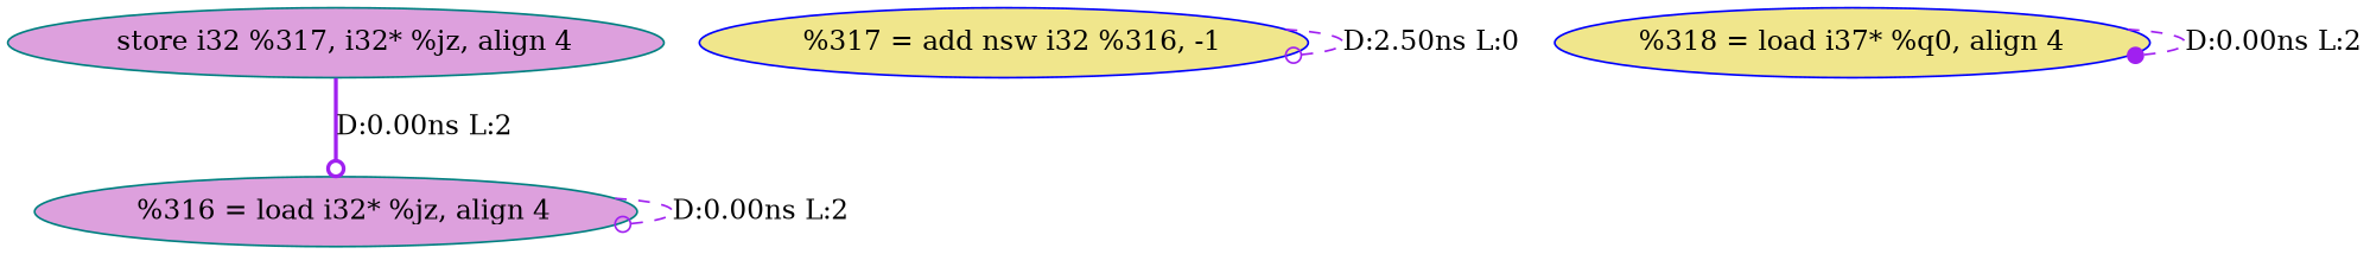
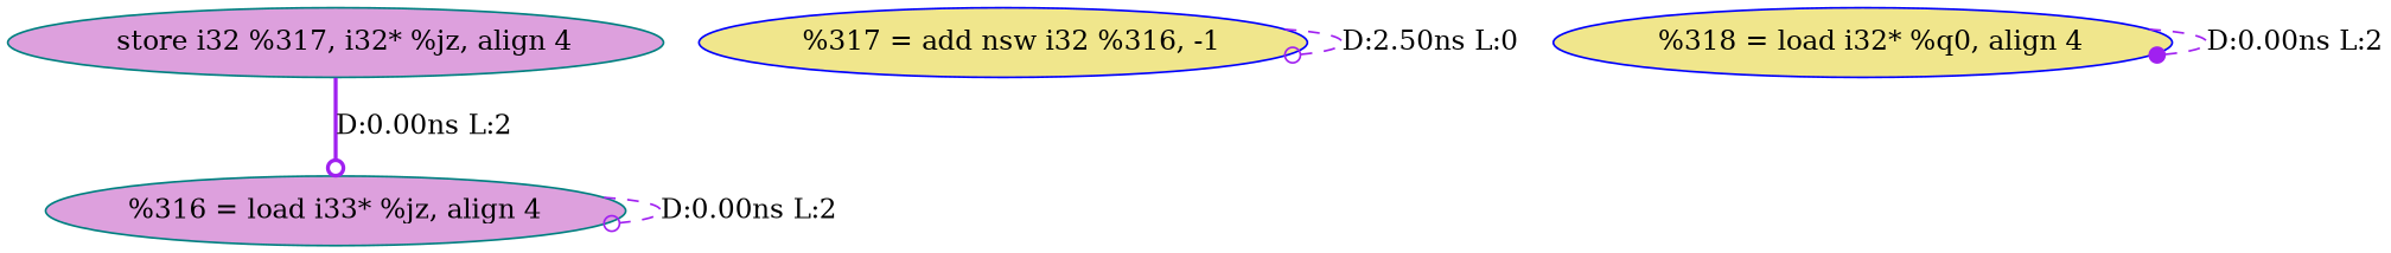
  digraph {
    fontname="DejaVu Serif"
    node [color=teal fillcolor=plum fontname="DejaVu Serif" style=filled]
    edge [arrowhead=odot color=purple fontname="DejaVu Serif" style=dashed]
-   n1 [label="  %316 = load i32* %jz, align 4"]
+   n1 [label="%316 = load i33* %jz, align 4"]
    n2 [label="  store i32 %317, i32* %jz, align 4"]
    n3 [color=blue fillcolor=khaki label="  %317 = add nsw i32 %316, -1"]
-   n4 [color=blue fillcolor=khaki label="%318 = load i37* %q0, align 4"]
+   n4 [color=blue fillcolor=khaki label="  %318 = load i32* %q0, align 4"]
    n1 -> n1 [label="D:0.00ns L:2"]
    n2 -> n1 [label="D:0.00ns L:2" style=bold]
    n3 -> n3 [label="D:2.50ns L:0"]
    n4 -> n4 [arrowhead=dot label="D:0.00ns L:2"]
  }
